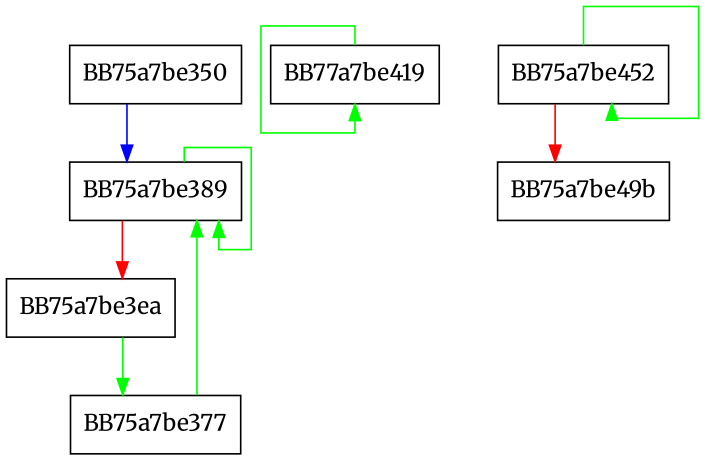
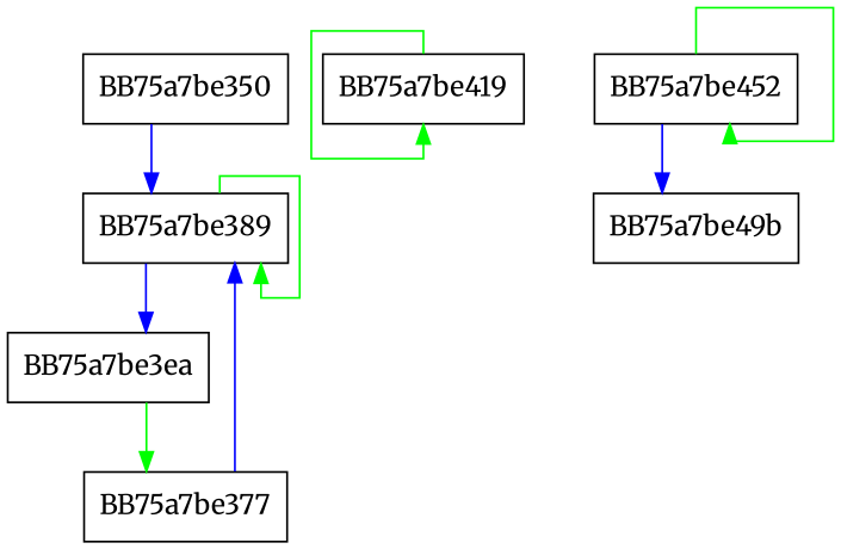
  digraph {
    fontname=Merriweather
    splines=ortho
    node [fontname=Merriweather shape=box]
    edge [color=green fontname=Merriweather]
    BB75a7be350
    BB75a7be389
    BB75a7be377
    BB75a7be3ea
-   BB75a7be419 [label=BB77a7be419]
+   BB75a7be419
    BB75a7be452
    BB75a7be49b
    BB75a7be350 -> BB75a7be389 [color=blue]
    BB75a7be389 -> BB75a7be389
-   BB75a7be389 -> BB75a7be3ea [color=red]
-   BB75a7be377 -> BB75a7be389
+   BB75a7be389 -> BB75a7be3ea [color=blue]
+   BB75a7be377 -> BB75a7be389 [color=blue]
    BB75a7be3ea -> BB75a7be377
    BB75a7be419 -> BB75a7be419
    BB75a7be452 -> BB75a7be452
-   BB75a7be452 -> BB75a7be49b [color=red]
+   BB75a7be452 -> BB75a7be49b [color=blue]
  }
